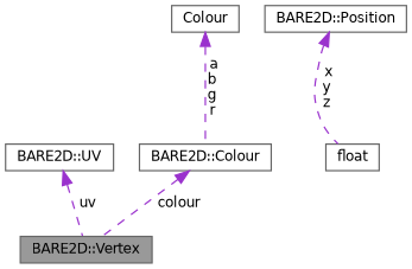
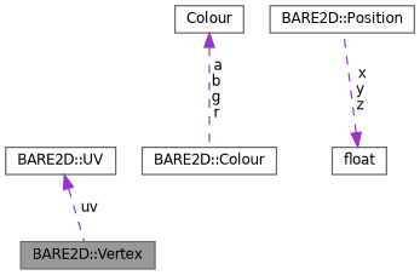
  digraph {
    node [color=gray40 fillcolor=white fontname=Helvetica fontsize=10 shape=box style=filled]
    edge [color=darkorchid3 dir=back fontname=Helvetica fontsize=10 labelfontname=Helvetica labelfontsize=10 style=dashed]
    n1 [fillcolor=grey60 fontcolor=black height=0.2 label="BARE2D::Vertex" width=0.4]
    n2 [height=0.2 label="BARE2D::Position" width=0.4]
    n3 [height=0.2 label=float width=0.4]
    n4 [height=0.2 label="BARE2D::UV" width=0.4]
    n5 [height=0.2 label="BARE2D::Colour" width=0.4]
    n6 [height=0.2 label=Colour width=0.4]
-   n2 -> n3 [label=" x\ny\nz"]
+   n3 -> n2 [label=" x\ny\nz"]
    n4 -> n1 [label=" uv"]
-   n5 -> n1 [label=" colour"]
    n6 -> n5 [label=" a\nb\ng\nr"]
  }
